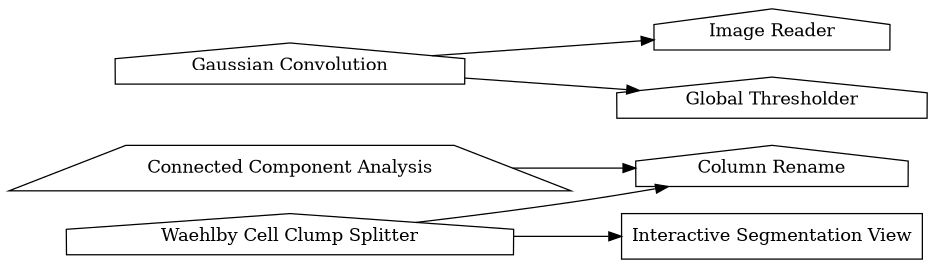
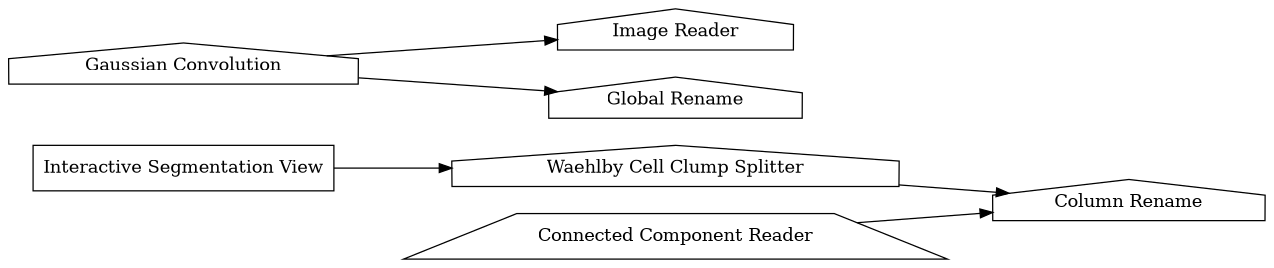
  digraph {
    rankdir=LR
    node [shape=house]
    n1 [label="Column Rename"]
    n2 [label="Waehlby Cell Clump Splitter"]
    n3 [label="Interactive Segmentation View" shape=box]
    n4 [label="Image Reader"]
    n5 [label="Gaussian Convolution"]
-   n6 [label="Global Thresholder"]
-   n7 [label="Connected Component Analysis" shape=trapezium]
+   n6 [label="Global Rename"]
+   n7 [label="Connected Component Reader" shape=trapezium]
    n2 -> n1
-   n2 -> n3
+   n3 -> n2
    n5 -> n4
    n5 -> n6
    n7 -> n1
  }
